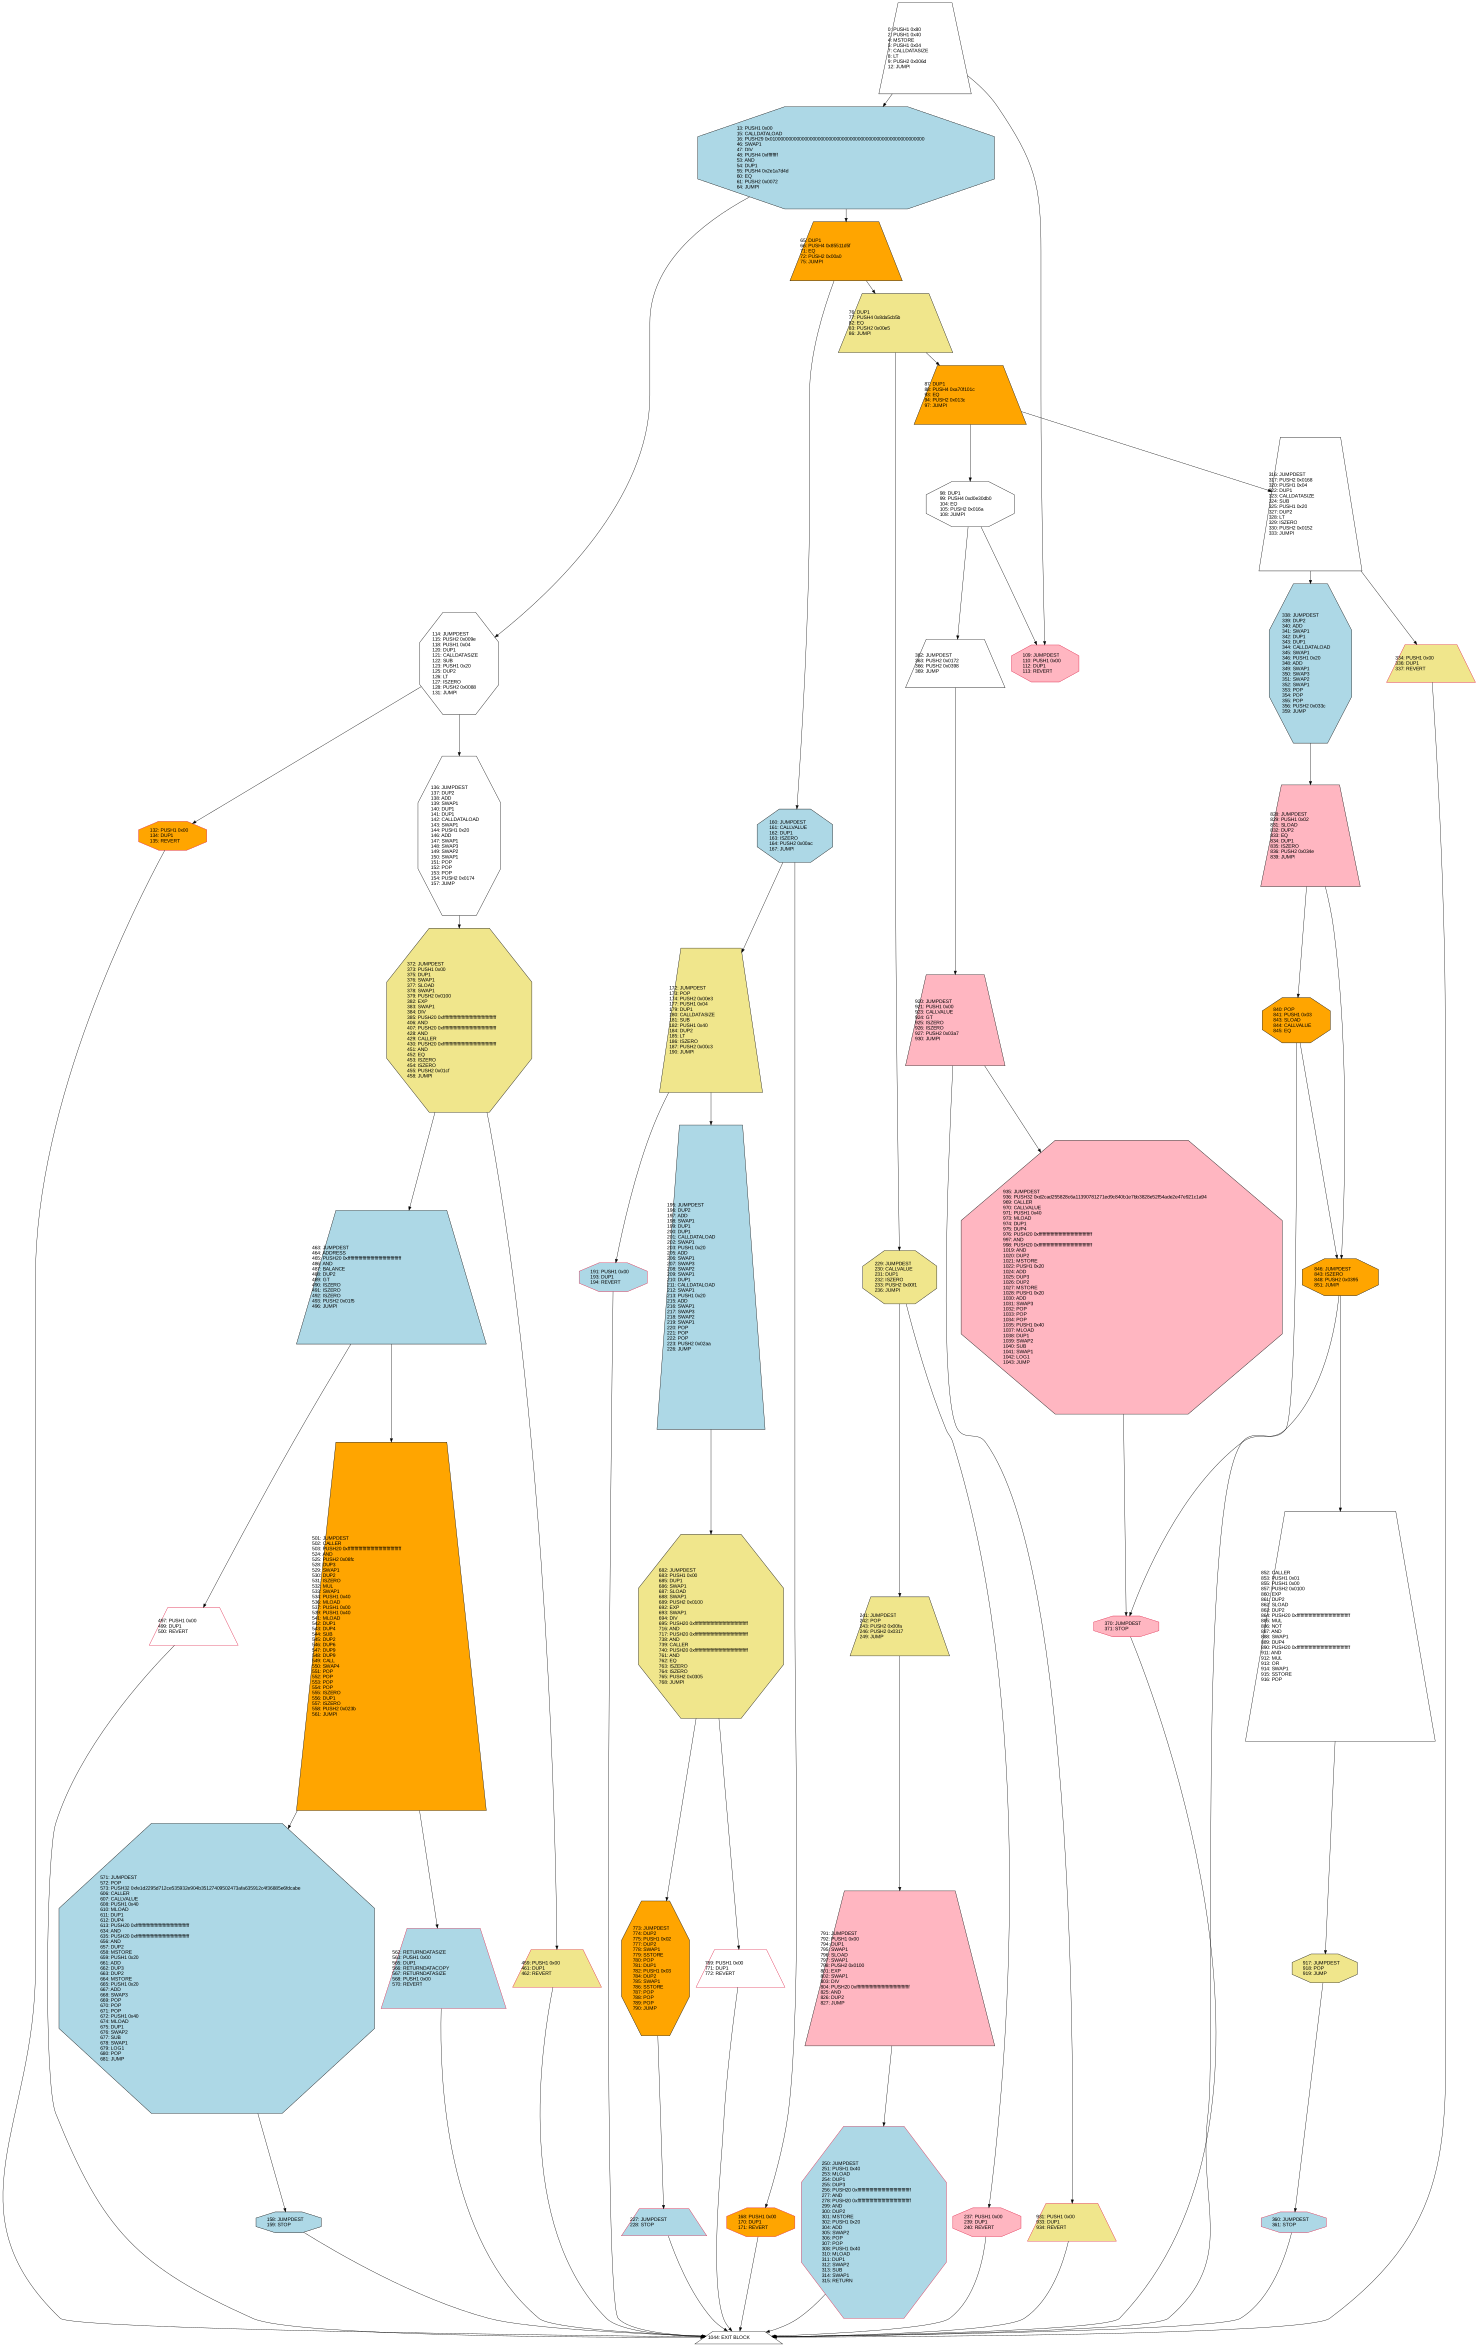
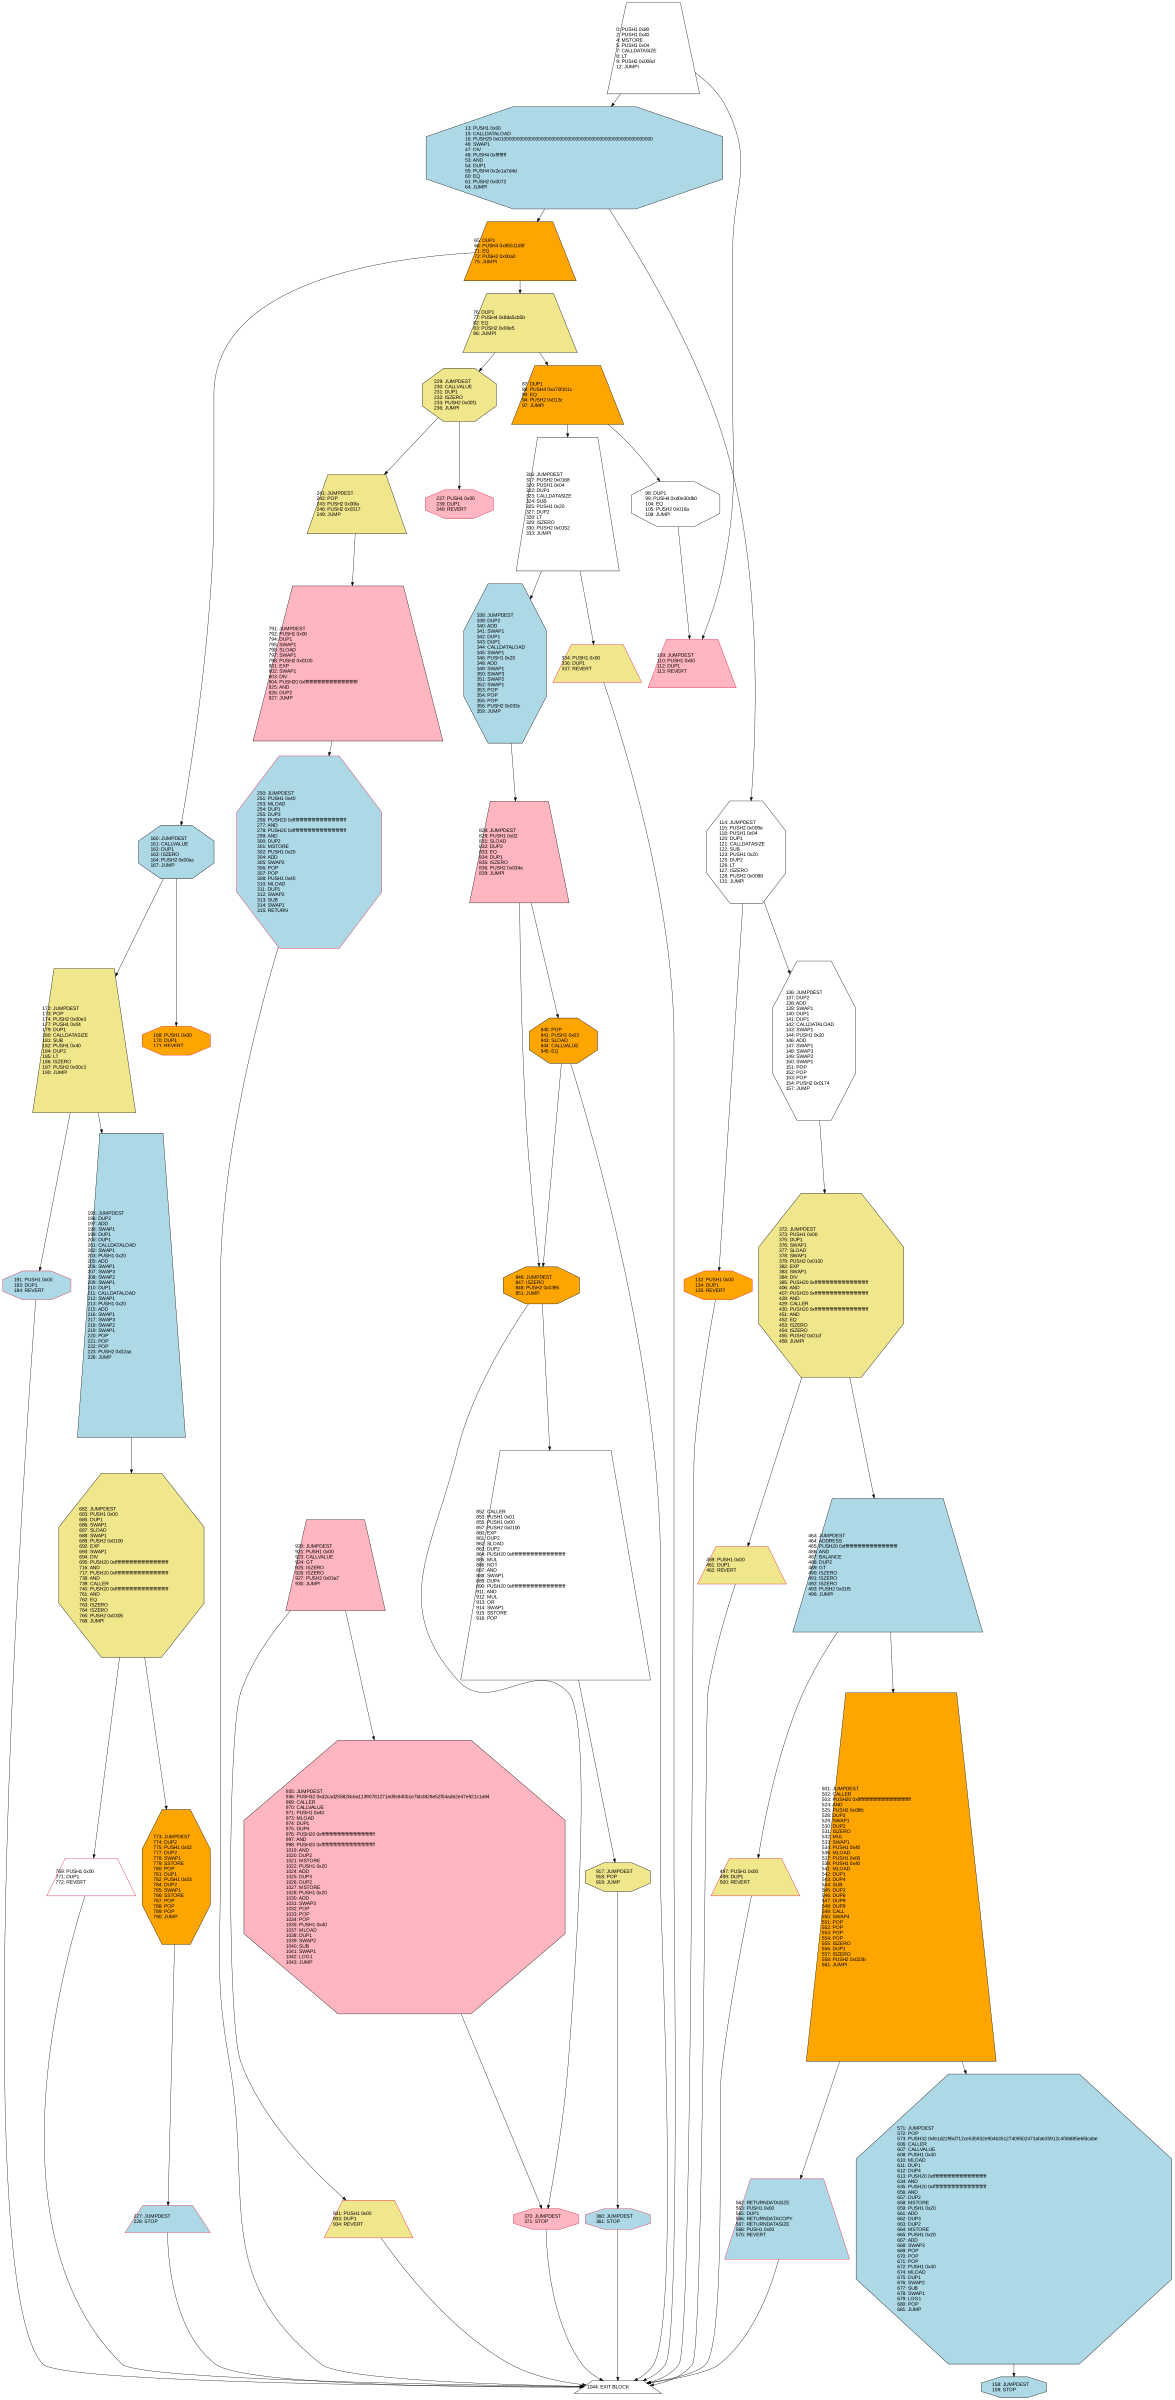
  digraph {
    rankdir=UD
    node [color=black fillcolor=lightblue fontcolor=black fontname=arial shape=trapezium style=filled]
    n1 [fillcolor=khaki label="76: DUP1\l77: PUSH4 0x8da5cb5b\l82: EQ\l83: PUSH2 0x00e5\l86: JUMPI\l"]
    n2 [fillcolor=orange label="87: DUP1\l88: PUSH4 0xa70f101c\l93: EQ\l94: PUSH2 0x013c\l97: JUMPI\l"]
    n3 [fillcolor=khaki label="229: JUMPDEST\l230: CALLVALUE\l231: DUP1\l232: ISZERO\l233: PUSH2 0x00f1\l236: JUMPI\l" shape=octagon]
    n4 [fillcolor=white label="98: DUP1\l99: PUSH4 0xd0e30db0\l104: EQ\l105: PUSH2 0x016a\l108: JUMPI\l" shape=octagon]
    n5 [fillcolor=white label="316: JUMPDEST\l317: PUSH2 0x0168\l320: PUSH1 0x04\l322: DUP1\l323: CALLDATASIZE\l324: SUB\l325: PUSH1 0x20\l327: DUP2\l328: LT\l329: ISZERO\l330: PUSH2 0x0152\l333: JUMPI\l"]
    n6 [color=crimson fillcolor=lightpink label="237: PUSH1 0x00\l239: DUP1\l240: REVERT\l" shape=octagon]
    n7 [fillcolor=khaki label="241: JUMPDEST\l242: POP\l243: PUSH2 0x00fa\l246: PUSH2 0x0317\l249: JUMP\l"]
-   n8 [fillcolor=white label="362: JUMPDEST\l363: PUSH2 0x0172\l366: PUSH2 0x0398\l369: JUMP\l"]
-   n9 [color=crimson fillcolor=lightpink label="109: JUMPDEST\l110: PUSH1 0x00\l112: DUP1\l113: REVERT\l" shape=octagon]
+   n9 [color=crimson fillcolor=lightpink label="109: JUMPDEST\l110: PUSH1 0x00\l112: DUP1\l113: REVERT\l"]
    n10 [fillcolor=lightpink label="920: JUMPDEST\l921: PUSH1 0x00\l923: CALLVALUE\l924: GT\l925: ISZERO\l926: ISZERO\l927: PUSH2 0x03a7\l930: JUMPI\l"]
    n11 [color=crimson fillcolor=khaki label="931: PUSH1 0x00\l933: DUP1\l934: REVERT\l"]
    n12 [fillcolor=white label="1044: EXIT BLOCK\l"]
    n13 [fillcolor=orange label="840: POP\l841: PUSH1 0x03\l843: SLOAD\l844: CALLVALUE\l845: EQ\l" shape=octagon]
-   n14 [fillcolor=orange label="846: JUMPDEST\l843: ISZERO\l848: PUSH2 0x0395\l851: JUMPI\l" shape=octagon]
+   n14 [fillcolor=orange label="846: JUMPDEST\l847: ISZERO\l848: PUSH2 0x0395\l851: JUMPI\l" shape=octagon]
    n15 [fillcolor=white label="852: CALLER\l853: PUSH1 0x01\l855: PUSH1 0x00\l857: PUSH2 0x0100\l860: EXP\l861: DUP2\l862: SLOAD\l863: DUP2\l864: PUSH20 0xffffffffffffffffffffffffffffffffffffffff\l885: MUL\l886: NOT\l887: AND\l888: SWAP1\l889: DUP4\l890: PUSH20 0xffffffffffffffffffffffffffffffffffffffff\l911: AND\l912: MUL\l913: OR\l914: SWAP1\l915: SSTORE\l916: POP\l"]
    n16 [color=crimson fillcolor=lightpink label="370: JUMPDEST\l371: STOP\l" shape=octagon]
    n17 [fillcolor=lightpink label="935: JUMPDEST\l936: PUSH32 0xd2cad255828c6a11390781271ed9c840b1e7bb3828e52f54ade2e47e921c1a94\l969: CALLER\l970: CALLVALUE\l971: PUSH1 0x40\l973: MLOAD\l974: DUP1\l975: DUP4\l976: PUSH20 0xffffffffffffffffffffffffffffffffffffffff\l997: AND\l998: PUSH20 0xffffffffffffffffffffffffffffffffffffffff\l1019: AND\l1020: DUP2\l1021: MSTORE\l1022: PUSH1 0x20\l1024: ADD\l1025: DUP3\l1026: DUP2\l1027: MSTORE\l1028: PUSH1 0x20\l1030: ADD\l1031: SWAP3\l1032: POP\l1033: POP\l1034: POP\l1035: PUSH1 0x40\l1037: MLOAD\l1038: DUP1\l1039: SWAP2\l1040: SUB\l1041: SWAP1\l1042: LOG1\l1043: JUMP\l" shape=octagon]
    n18 [fillcolor=orange label="501: JUMPDEST\l502: CALLER\l503: PUSH20 0xffffffffffffffffffffffffffffffffffffffff\l524: AND\l525: PUSH2 0x08fc\l528: DUP3\l529: SWAP1\l530: DUP2\l531: ISZERO\l532: MUL\l533: SWAP1\l534: PUSH1 0x40\l536: MLOAD\l537: PUSH1 0x00\l539: PUSH1 0x40\l541: MLOAD\l542: DUP1\l543: DUP4\l544: SUB\l545: DUP2\l546: DUP6\l547: DUP9\l548: DUP9\l549: CALL\l550: SWAP4\l551: POP\l552: POP\l553: POP\l554: POP\l555: ISZERO\l556: DUP1\l557: ISZERO\l558: PUSH2 0x023b\l561: JUMPI\l"]
    n19 [label="571: JUMPDEST\l572: POP\l573: PUSH32 0xfe1d2295d712ce535932e904b35127409502473afa635912c4f36885e6fdcabe\l606: CALLER\l607: CALLVALUE\l608: PUSH1 0x40\l610: MLOAD\l611: DUP1\l612: DUP4\l613: PUSH20 0xffffffffffffffffffffffffffffffffffffffff\l634: AND\l635: PUSH20 0xffffffffffffffffffffffffffffffffffffffff\l656: AND\l657: DUP2\l658: MSTORE\l659: PUSH1 0x20\l661: ADD\l662: DUP3\l663: DUP2\l664: MSTORE\l665: PUSH1 0x20\l667: ADD\l668: SWAP3\l669: POP\l670: POP\l671: POP\l672: PUSH1 0x40\l674: MLOAD\l675: DUP1\l676: SWAP2\l677: SUB\l678: SWAP1\l679: LOG1\l680: POP\l681: JUMP\l" shape=octagon]
    n20 [color=crimson label="562: RETURNDATASIZE\l563: PUSH1 0x00\l565: DUP1\l566: RETURNDATACOPY\l567: RETURNDATASIZE\l568: PUSH1 0x00\l570: REVERT\l"]
    n21 [label="158: JUMPDEST\l159: STOP\l" shape=octagon]
    n22 [fillcolor=orange label="773: JUMPDEST\l774: DUP2\l775: PUSH1 0x02\l777: DUP2\l778: SWAP1\l779: SSTORE\l780: POP\l781: DUP1\l782: PUSH1 0x03\l784: DUP2\l785: SWAP1\l786: SSTORE\l787: POP\l788: POP\l789: POP\l790: JUMP\l" shape=octagon]
    n23 [color=crimson label="227: JUMPDEST\l228: STOP\l"]
    n24 [color=crimson fillcolor=orange label="168: PUSH1 0x00\l170: DUP1\l171: REVERT\l" shape=octagon]
    n25 [label="338: JUMPDEST\l339: DUP2\l340: ADD\l341: SWAP1\l342: DUP1\l343: DUP1\l344: CALLDATALOAD\l345: SWAP1\l346: PUSH1 0x20\l348: ADD\l349: SWAP1\l350: SWAP3\l351: SWAP2\l352: SWAP1\l353: POP\l354: POP\l355: POP\l356: PUSH2 0x033c\l359: JUMP\l" shape=octagon]
    n26 [color=crimson fillcolor=khaki label="334: PUSH1 0x00\l336: DUP1\l337: REVERT\l"]
-   n27 [color=crimson fillcolor=white label="497: PUSH1 0x00\l499: DUP1\l500: REVERT\l"]
+   n27 [color=crimson fillcolor=khaki label="497: PUSH1 0x00\l499: DUP1\l500: REVERT\l"]
    n28 [fillcolor=khaki label="917: JUMPDEST\l918: POP\l919: JUMP\l" shape=octagon]
    n29 [color=crimson label="360: JUMPDEST\l361: STOP\l" shape=octagon]
    n30 [fillcolor=white label="136: JUMPDEST\l137: DUP2\l138: ADD\l139: SWAP1\l140: DUP1\l141: DUP1\l142: CALLDATALOAD\l143: SWAP1\l144: PUSH1 0x20\l146: ADD\l147: SWAP1\l148: SWAP3\l149: SWAP2\l150: SWAP1\l151: POP\l152: POP\l153: POP\l154: PUSH2 0x0174\l157: JUMP\l" shape=octagon]
    n31 [fillcolor=khaki label="372: JUMPDEST\l373: PUSH1 0x00\l375: DUP1\l376: SWAP1\l377: SLOAD\l378: SWAP1\l379: PUSH2 0x0100\l382: EXP\l383: SWAP1\l384: DIV\l385: PUSH20 0xffffffffffffffffffffffffffffffffffffffff\l406: AND\l407: PUSH20 0xffffffffffffffffffffffffffffffffffffffff\l428: AND\l429: CALLER\l430: PUSH20 0xffffffffffffffffffffffffffffffffffffffff\l451: AND\l452: EQ\l453: ISZERO\l454: ISZERO\l455: PUSH2 0x01cf\l458: JUMPI\l" shape=octagon]
    n32 [color=crimson fillcolor=khaki label="459: PUSH1 0x00\l461: DUP1\l462: REVERT\l"]
    n33 [label="463: JUMPDEST\l464: ADDRESS\l465: PUSH20 0xffffffffffffffffffffffffffffffffffffffff\l486: AND\l487: BALANCE\l488: DUP2\l489: GT\l490: ISZERO\l491: ISZERO\l492: ISZERO\l493: PUSH2 0x01f5\l496: JUMPI\l"]
    n34 [fillcolor=lightpink label="791: JUMPDEST\l792: PUSH1 0x00\l794: DUP1\l795: SWAP1\l796: SLOAD\l797: SWAP1\l798: PUSH2 0x0100\l801: EXP\l802: SWAP1\l803: DIV\l804: PUSH20 0xffffffffffffffffffffffffffffffffffffffff\l825: AND\l826: DUP2\l827: JUMP\l"]
    n35 [fillcolor=lightpink label="828: JUMPDEST\l829: PUSH1 0x02\l831: SLOAD\l832: DUP2\l833: EQ\l834: DUP1\l835: ISZERO\l836: PUSH2 0x034e\l839: JUMPI\l"]
    n36 [fillcolor=khaki label="682: JUMPDEST\l683: PUSH1 0x00\l685: DUP1\l686: SWAP1\l687: SLOAD\l688: SWAP1\l689: PUSH2 0x0100\l692: EXP\l693: SWAP1\l694: DIV\l695: PUSH20 0xffffffffffffffffffffffffffffffffffffffff\l716: AND\l717: PUSH20 0xffffffffffffffffffffffffffffffffffffffff\l738: AND\l739: CALLER\l740: PUSH20 0xffffffffffffffffffffffffffffffffffffffff\l761: AND\l762: EQ\l763: ISZERO\l764: ISZERO\l765: PUSH2 0x0305\l768: JUMPI\l" shape=octagon]
    n37 [color=crimson fillcolor=white label="769: PUSH1 0x00\l771: DUP1\l772: REVERT\l"]
    n38 [label="13: PUSH1 0x00\l15: CALLDATALOAD\l16: PUSH29 0x0100000000000000000000000000000000000000000000000000000000\l46: SWAP1\l47: DIV\l48: PUSH4 0xffffffff\l53: AND\l54: DUP1\l55: PUSH4 0x2e1a7d4d\l60: EQ\l61: PUSH2 0x0072\l64: JUMPI\l" shape=octagon]
    n39 [fillcolor=white label="114: JUMPDEST\l115: PUSH2 0x009e\l118: PUSH1 0x04\l120: DUP1\l121: CALLDATASIZE\l122: SUB\l123: PUSH1 0x20\l125: DUP2\l126: LT\l127: ISZERO\l128: PUSH2 0x0088\l131: JUMPI\l" shape=octagon]
    n40 [fillcolor=orange label="65: DUP1\l66: PUSH4 0x85511d5f\l71: EQ\l72: PUSH2 0x00a0\l75: JUMPI\l"]
    n41 [color=crimson fillcolor=orange label="132: PUSH1 0x00\l134: DUP1\l135: REVERT\l" shape=octagon]
    n42 [label="160: JUMPDEST\l161: CALLVALUE\l162: DUP1\l163: ISZERO\l164: PUSH2 0x00ac\l167: JUMPI\l" shape=octagon]
    n43 [color=crimson label="191: PUSH1 0x00\l193: DUP1\l194: REVERT\l" shape=octagon]
    n44 [fillcolor=khaki label="172: JUMPDEST\l173: POP\l174: PUSH2 0x00e3\l177: PUSH1 0x04\l179: DUP1\l180: CALLDATASIZE\l181: SUB\l182: PUSH1 0x40\l184: DUP2\l185: LT\l186: ISZERO\l187: PUSH2 0x00c3\l190: JUMPI\l"]
    n45 [label="195: JUMPDEST\l196: DUP2\l197: ADD\l198: SWAP1\l199: DUP1\l200: DUP1\l201: CALLDATALOAD\l202: SWAP1\l203: PUSH1 0x20\l205: ADD\l206: SWAP1\l207: SWAP3\l208: SWAP2\l209: SWAP1\l210: DUP1\l211: CALLDATALOAD\l212: SWAP1\l213: PUSH1 0x20\l215: ADD\l216: SWAP1\l217: SWAP3\l218: SWAP2\l219: SWAP1\l220: POP\l221: POP\l222: POP\l223: PUSH2 0x02aa\l226: JUMP\l"]
    n46 [color=crimson label="250: JUMPDEST\l251: PUSH1 0x40\l253: MLOAD\l254: DUP1\l255: DUP3\l256: PUSH20 0xffffffffffffffffffffffffffffffffffffffff\l277: AND\l278: PUSH20 0xffffffffffffffffffffffffffffffffffffffff\l299: AND\l300: DUP2\l301: MSTORE\l302: PUSH1 0x20\l304: ADD\l305: SWAP2\l306: POP\l307: POP\l308: PUSH1 0x40\l310: MLOAD\l311: DUP1\l312: SWAP2\l313: SUB\l314: SWAP1\l315: RETURN\l" shape=octagon]
    n47 [fillcolor=white label="0: PUSH1 0x80\l2: PUSH1 0x40\l4: MSTORE\l5: PUSH1 0x04\l7: CALLDATASIZE\l8: LT\l9: PUSH2 0x006d\l12: JUMPI\l"]
    n1 -> n2
    n1 -> n3
    n2 -> n4
    n2 -> n5
    n3 -> n6
    n3 -> n7
-   n4 -> n8
    n4 -> n9
    n5 -> n25
    n5 -> n26
-   n6 -> n12
    n7 -> n34
-   n8 -> n10
    n10 -> n11
    n10 -> n17
    n11 -> n12
    n13 -> n12
    n13 -> n14
    n14 -> n15
    n14 -> n16
    n15 -> n28
    n16 -> n12
    n17 -> n16
    n18 -> n19
    n18 -> n20
    n19 -> n21
    n20 -> n12
-   n21 -> n12
    n22 -> n23
    n23 -> n12
-   n24 -> n12
    n25 -> n35
    n26 -> n12
    n27 -> n12
    n28 -> n29
    n29 -> n12
    n30 -> n31
    n31 -> n32
    n31 -> n33
    n32 -> n12
    n33 -> n18
    n33 -> n27
    n34 -> n46
    n35 -> n13
    n35 -> n14
    n36 -> n22
    n36 -> n37
    n37 -> n12
    n38 -> n39
    n38 -> n40
    n39 -> n30
    n39 -> n41
    n40 -> n1
    n40 -> n42
    n41 -> n12
    n42 -> n24
    n42 -> n44
    n43 -> n12
    n44 -> n43
    n44 -> n45
    n45 -> n36
    n46 -> n12
    n47 -> n9
    n47 -> n38
  }
